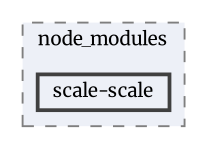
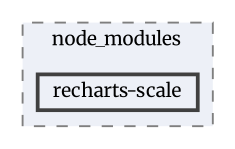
  digraph {
    compound=true
    rankdir=LR
    fontname=Merriweather
-   n1 [color=grey25 fillcolor="#edf0f7" fontname=Merriweather fontsize=10 height=0.2 label="scale-scale" shape=box style="filled,bold" width=0.4]
+   n1 [color=grey25 fillcolor="#edf0f7" fontname=Merriweather fontsize=10 height=0.2 label="recharts-scale" shape=box style="filled,bold" width=0.4]
    subgraph cluster_1 {
      bgcolor="#edf0f7"
      fontsize=10
      label=node_modules
      pencolor=grey50
      style="filled,dashed"
      n1
    }
  }
